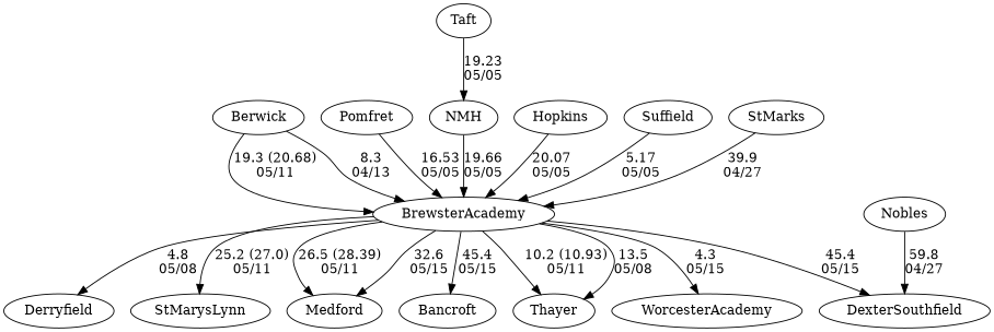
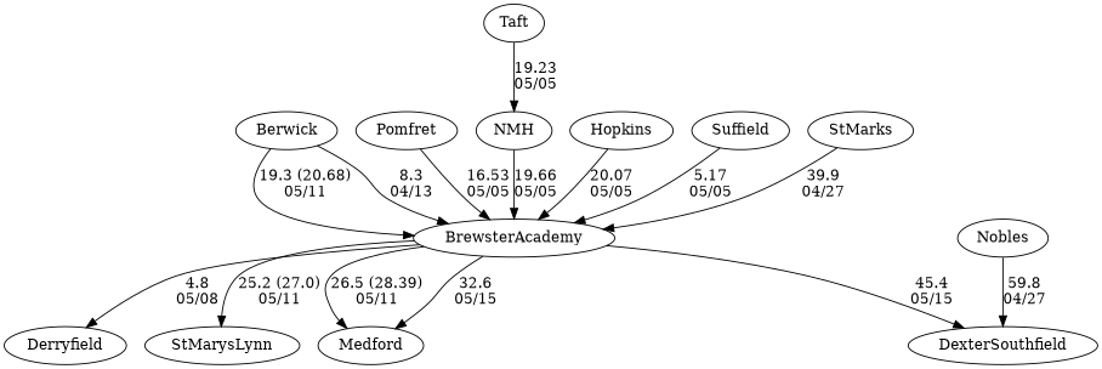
  digraph {
    edge [random=random weight=81]
    Berwick
    BrewsterAcademy
-   WorcesterAcademy
    Derryfield
    StMarysLynn
    DexterSouthfield
    Medford
-   Bancroft
-   Thayer
    Pomfret
    NMH
    Hopkins
    Suffield
    StMarks
    Nobles
    Taft
    Berwick -> BrewsterAcademy [label="8.3\n04/13" weight=92]
    Berwick -> BrewsterAcademy [label="19.3 (20.68)\n05/11"]
-   BrewsterAcademy -> WorcesterAcademy [label="4.3\n05/15" weight=96]
    BrewsterAcademy -> Derryfield [label="4.8\n05/08" weight=96]
    BrewsterAcademy -> StMarysLynn [label="25.2 (27.0)\n05/11" weight=75]
    BrewsterAcademy -> DexterSouthfield [label="45.4\n05/15" weight=55]
    BrewsterAcademy -> Medford [label="26.5 (28.39)\n05/11" weight=74]
    BrewsterAcademy -> Medford [label="32.6\n05/15" weight=68]
-   BrewsterAcademy -> Bancroft [label="45.4\n05/15" weight=55]
-   BrewsterAcademy -> Thayer [label="10.2 (10.93)\n05/11" weight=90]
-   BrewsterAcademy -> Thayer [label="13.5\n05/08" weight=87]
    Pomfret -> BrewsterAcademy [label="16.53\n05/05" weight=84]
    NMH -> BrewsterAcademy [label="19.66\n05/05"]
    Hopkins -> BrewsterAcademy [label="20.07\n05/05" weight=80]
    Suffield -> BrewsterAcademy [label="5.17\n05/05" weight=95]
    StMarks -> BrewsterAcademy [label="39.9\n04/27" weight=61]
    Nobles -> DexterSouthfield [label="59.8\n04/27" weight=41]
    Taft -> NMH [label="19.23\n05/05"]
  }
